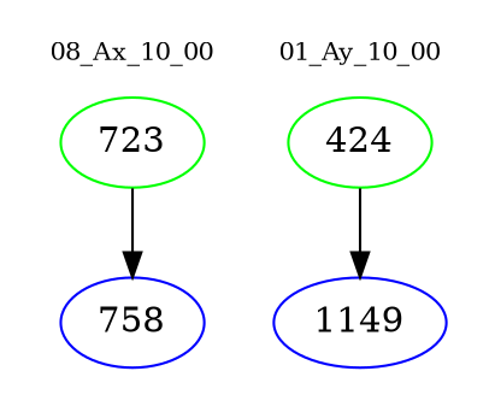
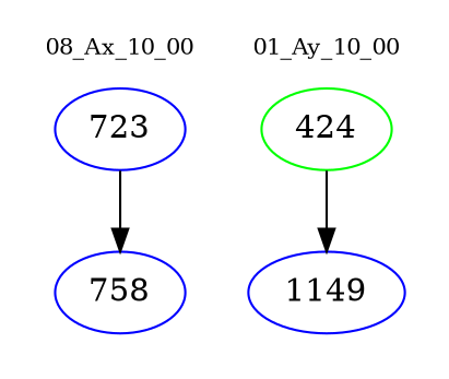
  digraph {
    node [color=green]
    edge [color=black]
-   n1 [label=723]
+   n1 [color=blue label=723]
    n2 [color=blue label=758]
    n3 [label=424]
    n4 [color=blue label=1149]
    subgraph cluster_1 {
      color=white
      fontsize=10
      label="08_Ax_10_00"
      n1
      n2
    }
    subgraph cluster_2 {
      color=white
      fontsize=10
      label="01_Ay_10_00"
      n3
      n4
    }
    n1 -> n2
    n3 -> n4
  }
